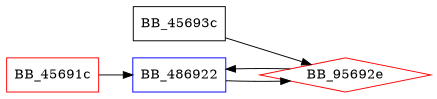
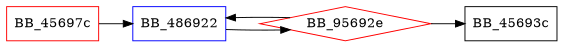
  digraph {
    rankdir=LR
    node [color=red shape=box]
    n1 [color=blue label=BB_486922]
-   BB_45691c
+   BB_45691c [label=BB_45697c]
    n3 [label=BB_95692e shape=diamond]
    BB_45693c [color=black]
    n1 -> n3
    BB_45691c -> n1
    n3 -> n1
-   BB_45693c -> n3
+   n3 -> BB_45693c
  }
